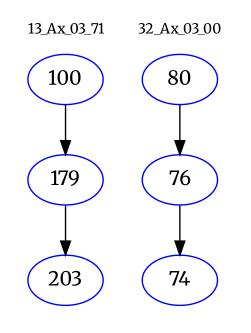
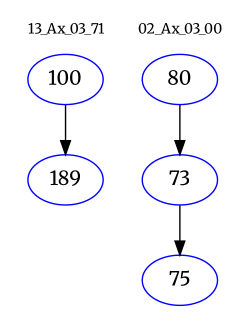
  digraph {
    fontname=Merriweather
    node [color=blue fontname=Merriweather]
    edge [color=black fontname=Merriweather]
    n1 [label=100]
-   n2 [label=179]
-   n3 [label=203]
+   n2 [label=189]
    n4 [label=80]
-   n5 [label=76]
-   n6 [label=74]
+   n5 [label=73]
+   n6 [label=75]
    subgraph cluster_1 {
      color=white
      fontsize=10
      label="13_Ax_03_71"
      n1
      n2
-     n3
    }
    subgraph cluster_2 {
      color=white
      fontsize=10
-     label="32_Ax_03_00"
+     label="02_Ax_03_00"
      n4
      n5
      n6
    }
    n1 -> n2
-   n2 -> n3
    n4 -> n5
    n5 -> n6
  }
